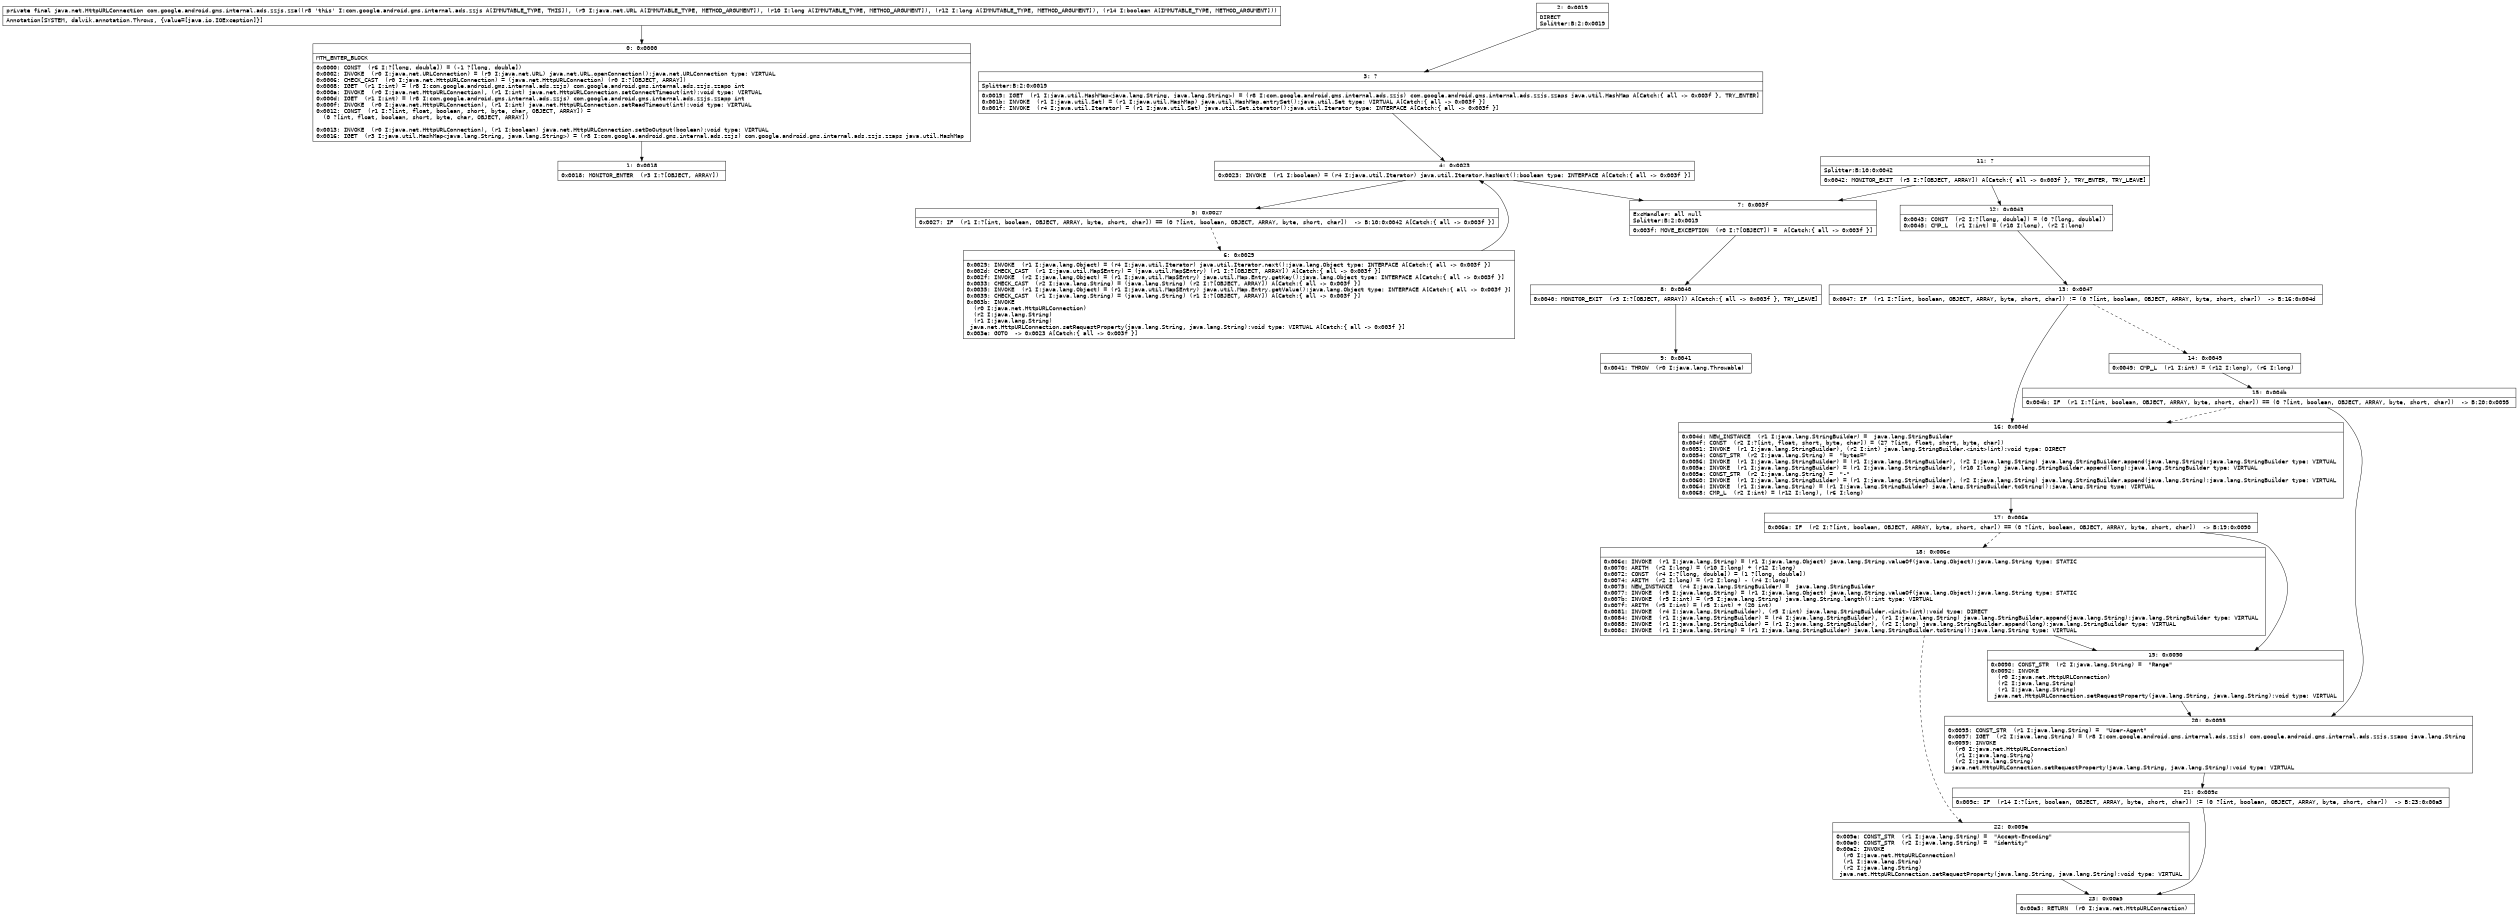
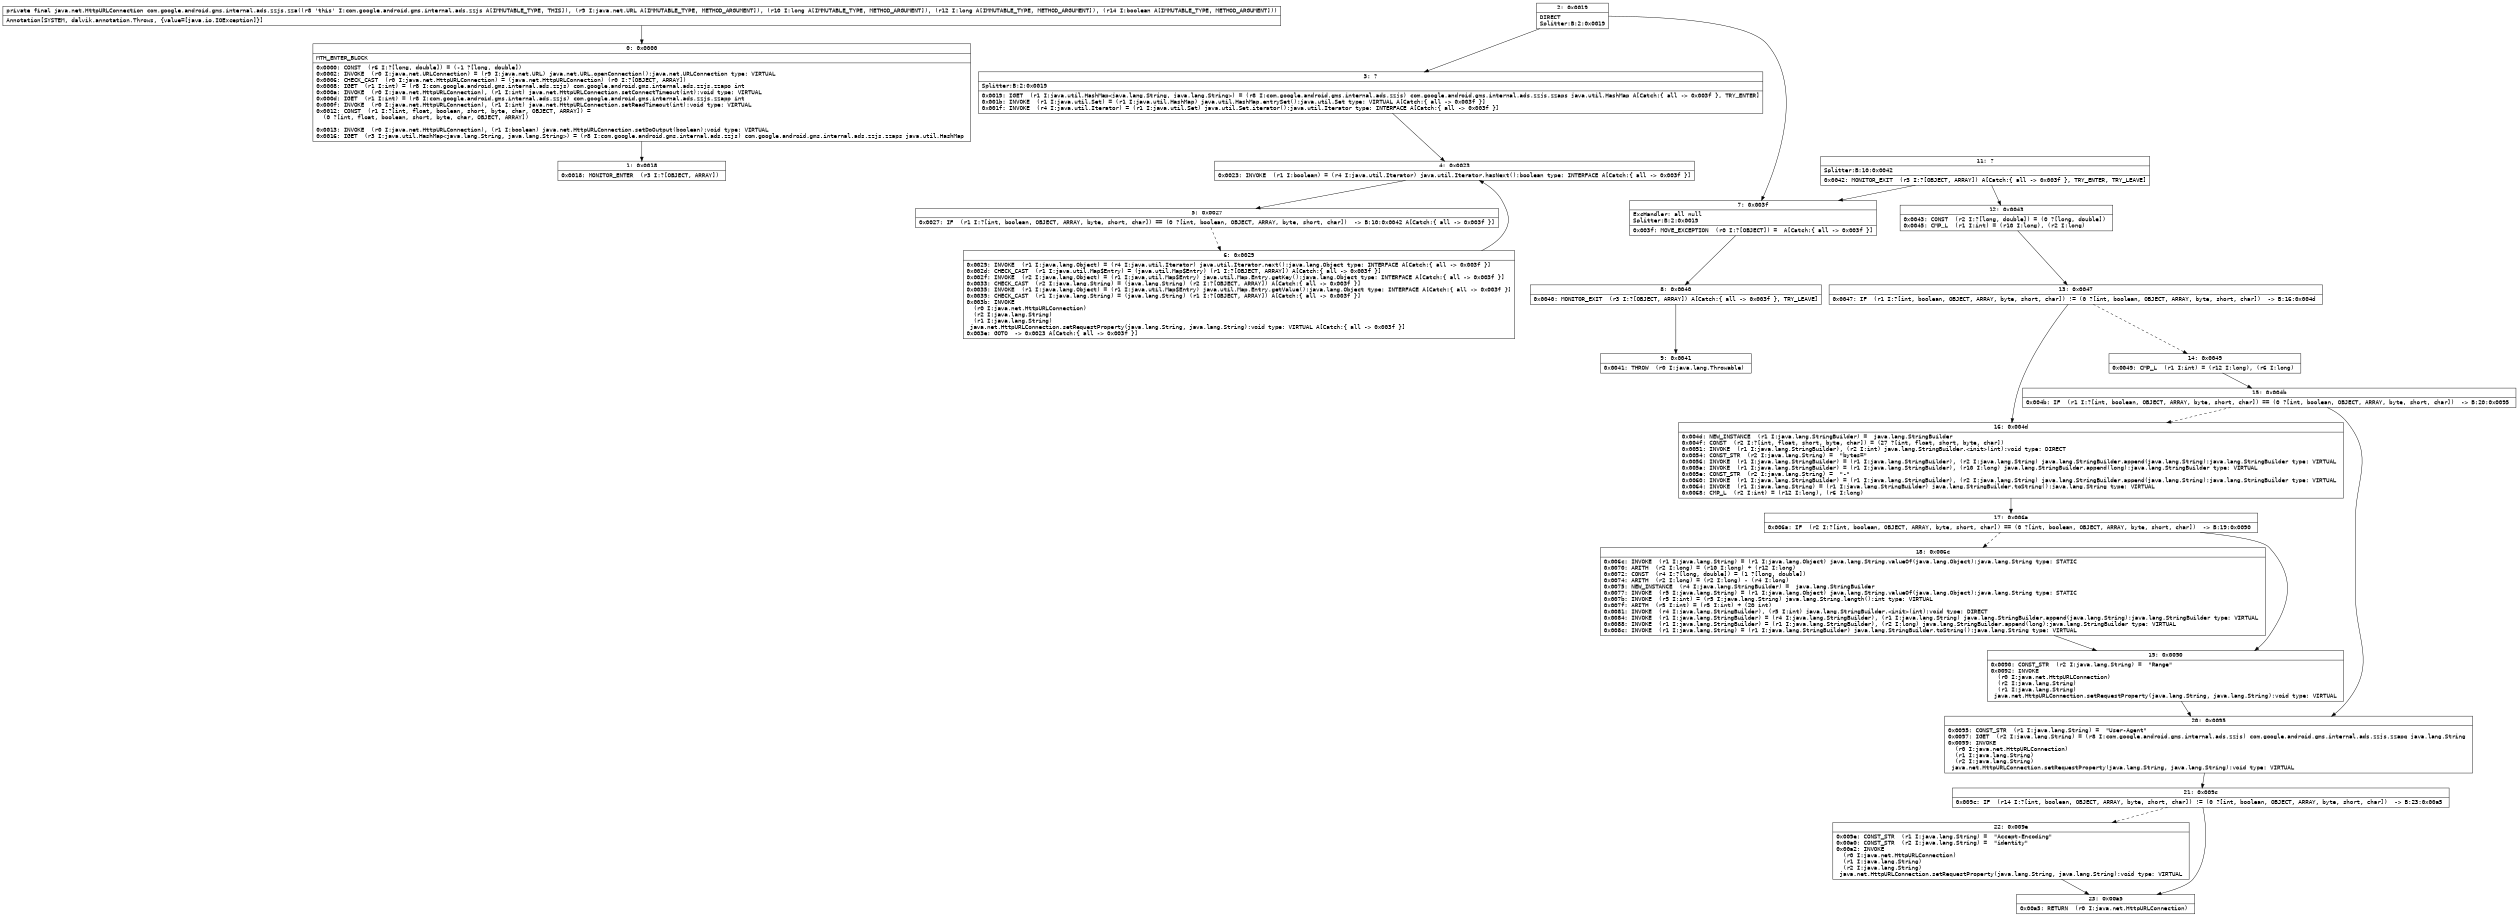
  digraph {
    fontname="DejaVu Sans Mono"
    node [fontname="DejaVu Sans Mono" shape=record]
    edge [fontname="DejaVu Sans Mono"]
    n1 [label="{0\:\ 0x0000|MTH_ENTER_BLOCK\l|0x0000: CONST  (r6 I:?[long, double]) = (\-1 ?[long, double]) \l0x0002: INVOKE  (r0 I:java.net.URLConnection) = (r9 I:java.net.URL) java.net.URL.openConnection():java.net.URLConnection type: VIRTUAL \l0x0006: CHECK_CAST  (r0 I:java.net.HttpURLConnection) = (java.net.HttpURLConnection) (r0 I:?[OBJECT, ARRAY]) \l0x0008: IGET  (r1 I:int) = (r8 I:com.google.android.gms.internal.ads.zzjs) com.google.android.gms.internal.ads.zzjs.zzapo int \l0x000a: INVOKE  (r0 I:java.net.HttpURLConnection), (r1 I:int) java.net.HttpURLConnection.setConnectTimeout(int):void type: VIRTUAL \l0x000d: IGET  (r1 I:int) = (r8 I:com.google.android.gms.internal.ads.zzjs) com.google.android.gms.internal.ads.zzjs.zzapp int \l0x000f: INVOKE  (r0 I:java.net.HttpURLConnection), (r1 I:int) java.net.HttpURLConnection.setReadTimeout(int):void type: VIRTUAL \l0x0012: CONST  (r1 I:?[int, float, boolean, short, byte, char, OBJECT, ARRAY]) = \l  (0 ?[int, float, boolean, short, byte, char, OBJECT, ARRAY])\l \l0x0013: INVOKE  (r0 I:java.net.HttpURLConnection), (r1 I:boolean) java.net.HttpURLConnection.setDoOutput(boolean):void type: VIRTUAL \l0x0016: IGET  (r3 I:java.util.HashMap\<java.lang.String, java.lang.String\>) = (r8 I:com.google.android.gms.internal.ads.zzjs) com.google.android.gms.internal.ads.zzjs.zzaps java.util.HashMap \l}"]
    n2 [label="{1\:\ 0x0018|0x0018: MONITOR_ENTER  (r3 I:?[OBJECT, ARRAY]) \l}"]
    n3 [label="{2\:\ 0x0019|DIRECT\lSplitter:B:2:0x0019\l}"]
    n4 [label="{3\:\ ?|Splitter:B:2:0x0019\l|0x0019: IGET  (r1 I:java.util.HashMap\<java.lang.String, java.lang.String\>) = (r8 I:com.google.android.gms.internal.ads.zzjs) com.google.android.gms.internal.ads.zzjs.zzaps java.util.HashMap A[Catch:\{ all \-\> 0x003f \}, TRY_ENTER]\l0x001b: INVOKE  (r1 I:java.util.Set) = (r1 I:java.util.HashMap) java.util.HashMap.entrySet():java.util.Set type: VIRTUAL A[Catch:\{ all \-\> 0x003f \}]\l0x001f: INVOKE  (r4 I:java.util.Iterator) = (r1 I:java.util.Set) java.util.Set.iterator():java.util.Iterator type: INTERFACE A[Catch:\{ all \-\> 0x003f \}]\l}"]
    n5 [label="{7\:\ 0x003f|ExcHandler: all null\lSplitter:B:2:0x0019\l|0x003f: MOVE_EXCEPTION  (r0 I:?[OBJECT]) =  A[Catch:\{ all \-\> 0x003f \}]\l}"]
    n6 [label="{4\:\ 0x0023|0x0023: INVOKE  (r1 I:boolean) = (r4 I:java.util.Iterator) java.util.Iterator.hasNext():boolean type: INTERFACE A[Catch:\{ all \-\> 0x003f \}]\l}"]
    n7 [label="{8\:\ 0x0040|0x0040: MONITOR_EXIT  (r3 I:?[OBJECT, ARRAY]) A[Catch:\{ all \-\> 0x003f \}, TRY_LEAVE]\l}"]
    n8 [label="{5\:\ 0x0027|0x0027: IF  (r1 I:?[int, boolean, OBJECT, ARRAY, byte, short, char]) == (0 ?[int, boolean, OBJECT, ARRAY, byte, short, char])  \-\> B:10:0x0042 A[Catch:\{ all \-\> 0x003f \}]\l}"]
    n9 [label="{6\:\ 0x0029|0x0029: INVOKE  (r1 I:java.lang.Object) = (r4 I:java.util.Iterator) java.util.Iterator.next():java.lang.Object type: INTERFACE A[Catch:\{ all \-\> 0x003f \}]\l0x002d: CHECK_CAST  (r1 I:java.util.Map$Entry) = (java.util.Map$Entry) (r1 I:?[OBJECT, ARRAY]) A[Catch:\{ all \-\> 0x003f \}]\l0x002f: INVOKE  (r2 I:java.lang.Object) = (r1 I:java.util.Map$Entry) java.util.Map.Entry.getKey():java.lang.Object type: INTERFACE A[Catch:\{ all \-\> 0x003f \}]\l0x0033: CHECK_CAST  (r2 I:java.lang.String) = (java.lang.String) (r2 I:?[OBJECT, ARRAY]) A[Catch:\{ all \-\> 0x003f \}]\l0x0035: INVOKE  (r1 I:java.lang.Object) = (r1 I:java.util.Map$Entry) java.util.Map.Entry.getValue():java.lang.Object type: INTERFACE A[Catch:\{ all \-\> 0x003f \}]\l0x0039: CHECK_CAST  (r1 I:java.lang.String) = (java.lang.String) (r1 I:?[OBJECT, ARRAY]) A[Catch:\{ all \-\> 0x003f \}]\l0x003b: INVOKE  \l  (r0 I:java.net.HttpURLConnection)\l  (r2 I:java.lang.String)\l  (r1 I:java.lang.String)\l java.net.HttpURLConnection.setRequestProperty(java.lang.String, java.lang.String):void type: VIRTUAL A[Catch:\{ all \-\> 0x003f \}]\l0x003e: GOTO  \-\> 0x0023 A[Catch:\{ all \-\> 0x003f \}]\l}"]
    n10 [label="{9\:\ 0x0041|0x0041: THROW  (r0 I:java.lang.Throwable) \l}"]
    n11 [label="{11\:\ ?|Splitter:B:10:0x0042\l|0x0042: MONITOR_EXIT  (r3 I:?[OBJECT, ARRAY]) A[Catch:\{ all \-\> 0x003f \}, TRY_ENTER, TRY_LEAVE]\l}"]
    n12 [label="{12\:\ 0x0043|0x0043: CONST  (r2 I:?[long, double]) = (0 ?[long, double]) \l0x0045: CMP_L  (r1 I:int) = (r10 I:long), (r2 I:long) \l}"]
    n13 [label="{13\:\ 0x0047|0x0047: IF  (r1 I:?[int, boolean, OBJECT, ARRAY, byte, short, char]) != (0 ?[int, boolean, OBJECT, ARRAY, byte, short, char])  \-\> B:16:0x004d \l}"]
    n14 [label="{14\:\ 0x0049|0x0049: CMP_L  (r1 I:int) = (r12 I:long), (r6 I:long) \l}"]
    n15 [label="{16\:\ 0x004d|0x004d: NEW_INSTANCE  (r1 I:java.lang.StringBuilder) =  java.lang.StringBuilder \l0x004f: CONST  (r2 I:?[int, float, short, byte, char]) = (27 ?[int, float, short, byte, char]) \l0x0051: INVOKE  (r1 I:java.lang.StringBuilder), (r2 I:int) java.lang.StringBuilder.\<init\>(int):void type: DIRECT \l0x0054: CONST_STR  (r2 I:java.lang.String) =  \"bytes=\" \l0x0056: INVOKE  (r1 I:java.lang.StringBuilder) = (r1 I:java.lang.StringBuilder), (r2 I:java.lang.String) java.lang.StringBuilder.append(java.lang.String):java.lang.StringBuilder type: VIRTUAL \l0x005a: INVOKE  (r1 I:java.lang.StringBuilder) = (r1 I:java.lang.StringBuilder), (r10 I:long) java.lang.StringBuilder.append(long):java.lang.StringBuilder type: VIRTUAL \l0x005e: CONST_STR  (r2 I:java.lang.String) =  \"\-\" \l0x0060: INVOKE  (r1 I:java.lang.StringBuilder) = (r1 I:java.lang.StringBuilder), (r2 I:java.lang.String) java.lang.StringBuilder.append(java.lang.String):java.lang.StringBuilder type: VIRTUAL \l0x0064: INVOKE  (r1 I:java.lang.String) = (r1 I:java.lang.StringBuilder) java.lang.StringBuilder.toString():java.lang.String type: VIRTUAL \l0x0068: CMP_L  (r2 I:int) = (r12 I:long), (r6 I:long) \l}"]
    n16 [label="{15\:\ 0x004b|0x004b: IF  (r1 I:?[int, boolean, OBJECT, ARRAY, byte, short, char]) == (0 ?[int, boolean, OBJECT, ARRAY, byte, short, char])  \-\> B:20:0x0095 \l}"]
    n17 [label="{17\:\ 0x006a|0x006a: IF  (r2 I:?[int, boolean, OBJECT, ARRAY, byte, short, char]) == (0 ?[int, boolean, OBJECT, ARRAY, byte, short, char])  \-\> B:19:0x0090 \l}"]
    n18 [label="{20\:\ 0x0095|0x0095: CONST_STR  (r1 I:java.lang.String) =  \"User\-Agent\" \l0x0097: IGET  (r2 I:java.lang.String) = (r8 I:com.google.android.gms.internal.ads.zzjs) com.google.android.gms.internal.ads.zzjs.zzapq java.lang.String \l0x0099: INVOKE  \l  (r0 I:java.net.HttpURLConnection)\l  (r1 I:java.lang.String)\l  (r2 I:java.lang.String)\l java.net.HttpURLConnection.setRequestProperty(java.lang.String, java.lang.String):void type: VIRTUAL \l}"]
    n19 [label="{21\:\ 0x009c|0x009c: IF  (r14 I:?[int, boolean, OBJECT, ARRAY, byte, short, char]) != (0 ?[int, boolean, OBJECT, ARRAY, byte, short, char])  \-\> B:23:0x00a5 \l}"]
    n20 [label="{18\:\ 0x006c|0x006c: INVOKE  (r1 I:java.lang.String) = (r1 I:java.lang.Object) java.lang.String.valueOf(java.lang.Object):java.lang.String type: STATIC \l0x0070: ARITH  (r2 I:long) = (r10 I:long) + (r12 I:long) \l0x0072: CONST  (r4 I:?[long, double]) = (1 ?[long, double]) \l0x0074: ARITH  (r2 I:long) = (r2 I:long) \- (r4 I:long) \l0x0075: NEW_INSTANCE  (r4 I:java.lang.StringBuilder) =  java.lang.StringBuilder \l0x0077: INVOKE  (r5 I:java.lang.String) = (r1 I:java.lang.Object) java.lang.String.valueOf(java.lang.Object):java.lang.String type: STATIC \l0x007b: INVOKE  (r5 I:int) = (r5 I:java.lang.String) java.lang.String.length():int type: VIRTUAL \l0x007f: ARITH  (r5 I:int) = (r5 I:int) + (20 int) \l0x0081: INVOKE  (r4 I:java.lang.StringBuilder), (r5 I:int) java.lang.StringBuilder.\<init\>(int):void type: DIRECT \l0x0084: INVOKE  (r1 I:java.lang.StringBuilder) = (r4 I:java.lang.StringBuilder), (r1 I:java.lang.String) java.lang.StringBuilder.append(java.lang.String):java.lang.StringBuilder type: VIRTUAL \l0x0088: INVOKE  (r1 I:java.lang.StringBuilder) = (r1 I:java.lang.StringBuilder), (r2 I:long) java.lang.StringBuilder.append(long):java.lang.StringBuilder type: VIRTUAL \l0x008c: INVOKE  (r1 I:java.lang.String) = (r1 I:java.lang.StringBuilder) java.lang.StringBuilder.toString():java.lang.String type: VIRTUAL \l}"]
    n21 [label="{19\:\ 0x0090|0x0090: CONST_STR  (r2 I:java.lang.String) =  \"Range\" \l0x0092: INVOKE  \l  (r0 I:java.net.HttpURLConnection)\l  (r2 I:java.lang.String)\l  (r1 I:java.lang.String)\l java.net.HttpURLConnection.setRequestProperty(java.lang.String, java.lang.String):void type: VIRTUAL \l}"]
    n22 [label="{22\:\ 0x009e|0x009e: CONST_STR  (r1 I:java.lang.String) =  \"Accept\-Encoding\" \l0x00a0: CONST_STR  (r2 I:java.lang.String) =  \"identity\" \l0x00a2: INVOKE  \l  (r0 I:java.net.HttpURLConnection)\l  (r1 I:java.lang.String)\l  (r2 I:java.lang.String)\l java.net.HttpURLConnection.setRequestProperty(java.lang.String, java.lang.String):void type: VIRTUAL \l}"]
    n23 [label="{23\:\ 0x00a5|0x00a5: RETURN  (r0 I:java.net.HttpURLConnection) \l}"]
    n24 [label="{private final java.net.HttpURLConnection com.google.android.gms.internal.ads.zzjs.zza((r8 'this' I:com.google.android.gms.internal.ads.zzjs A[IMMUTABLE_TYPE, THIS]), (r9 I:java.net.URL A[IMMUTABLE_TYPE, METHOD_ARGUMENT]), (r10 I:long A[IMMUTABLE_TYPE, METHOD_ARGUMENT]), (r12 I:long A[IMMUTABLE_TYPE, METHOD_ARGUMENT]), (r14 I:boolean A[IMMUTABLE_TYPE, METHOD_ARGUMENT]))  | Annotation[SYSTEM, dalvik.annotation.Throws, \{value=[java.io.IOException]\}]\l}"]
    n1 -> n2
    n3 -> n4
-   n6 -> n5
+   n3 -> n5
    n4 -> n6
    n5 -> n7
    n6 -> n8
    n7 -> n10
    n8 -> n9 [style=dashed]
    n9 -> n6
    n11 -> n5
    n11 -> n12
    n12 -> n13
    n13 -> n14 [style=dashed]
    n13 -> n15
    n14 -> n16
    n15 -> n17
    n16 -> n15 [style=dashed]
    n16 -> n18
    n17 -> n20 [style=dashed]
    n17 -> n21
    n18 -> n19
-   n20 -> n22 [style=dashed]
+   n19 -> n22 [style=dashed]
    n19 -> n23
    n20 -> n21
    n21 -> n18
    n22 -> n23
    n24 -> n1
  }
